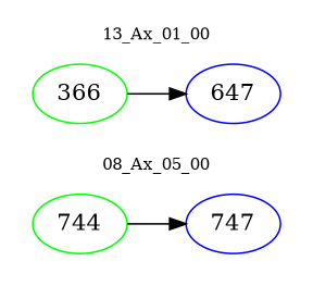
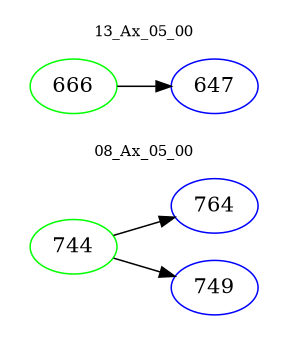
  digraph {
    rankdir=LR
    node [color=blue]
    edge [color=black]
    n1 [color=green label=744]
-   n2 [label=747]
-   n4 [color=green label=366]
+   n2 [label=749]
+   n3 [label=764]
+   n4 [color=green label=666]
    n5 [label=647]
    subgraph cluster_1 {
      color=white
      fontsize=10
      label="08_Ax_05_00"
      n1
      n2
+     n3
    }
    subgraph cluster_2 {
      color=white
      fontsize=10
-     label="13_Ax_01_00"
+     label="13_Ax_05_00"
      n4
      n5
    }
    n1 -> n2
+   n1 -> n3
    n4 -> n5
  }
